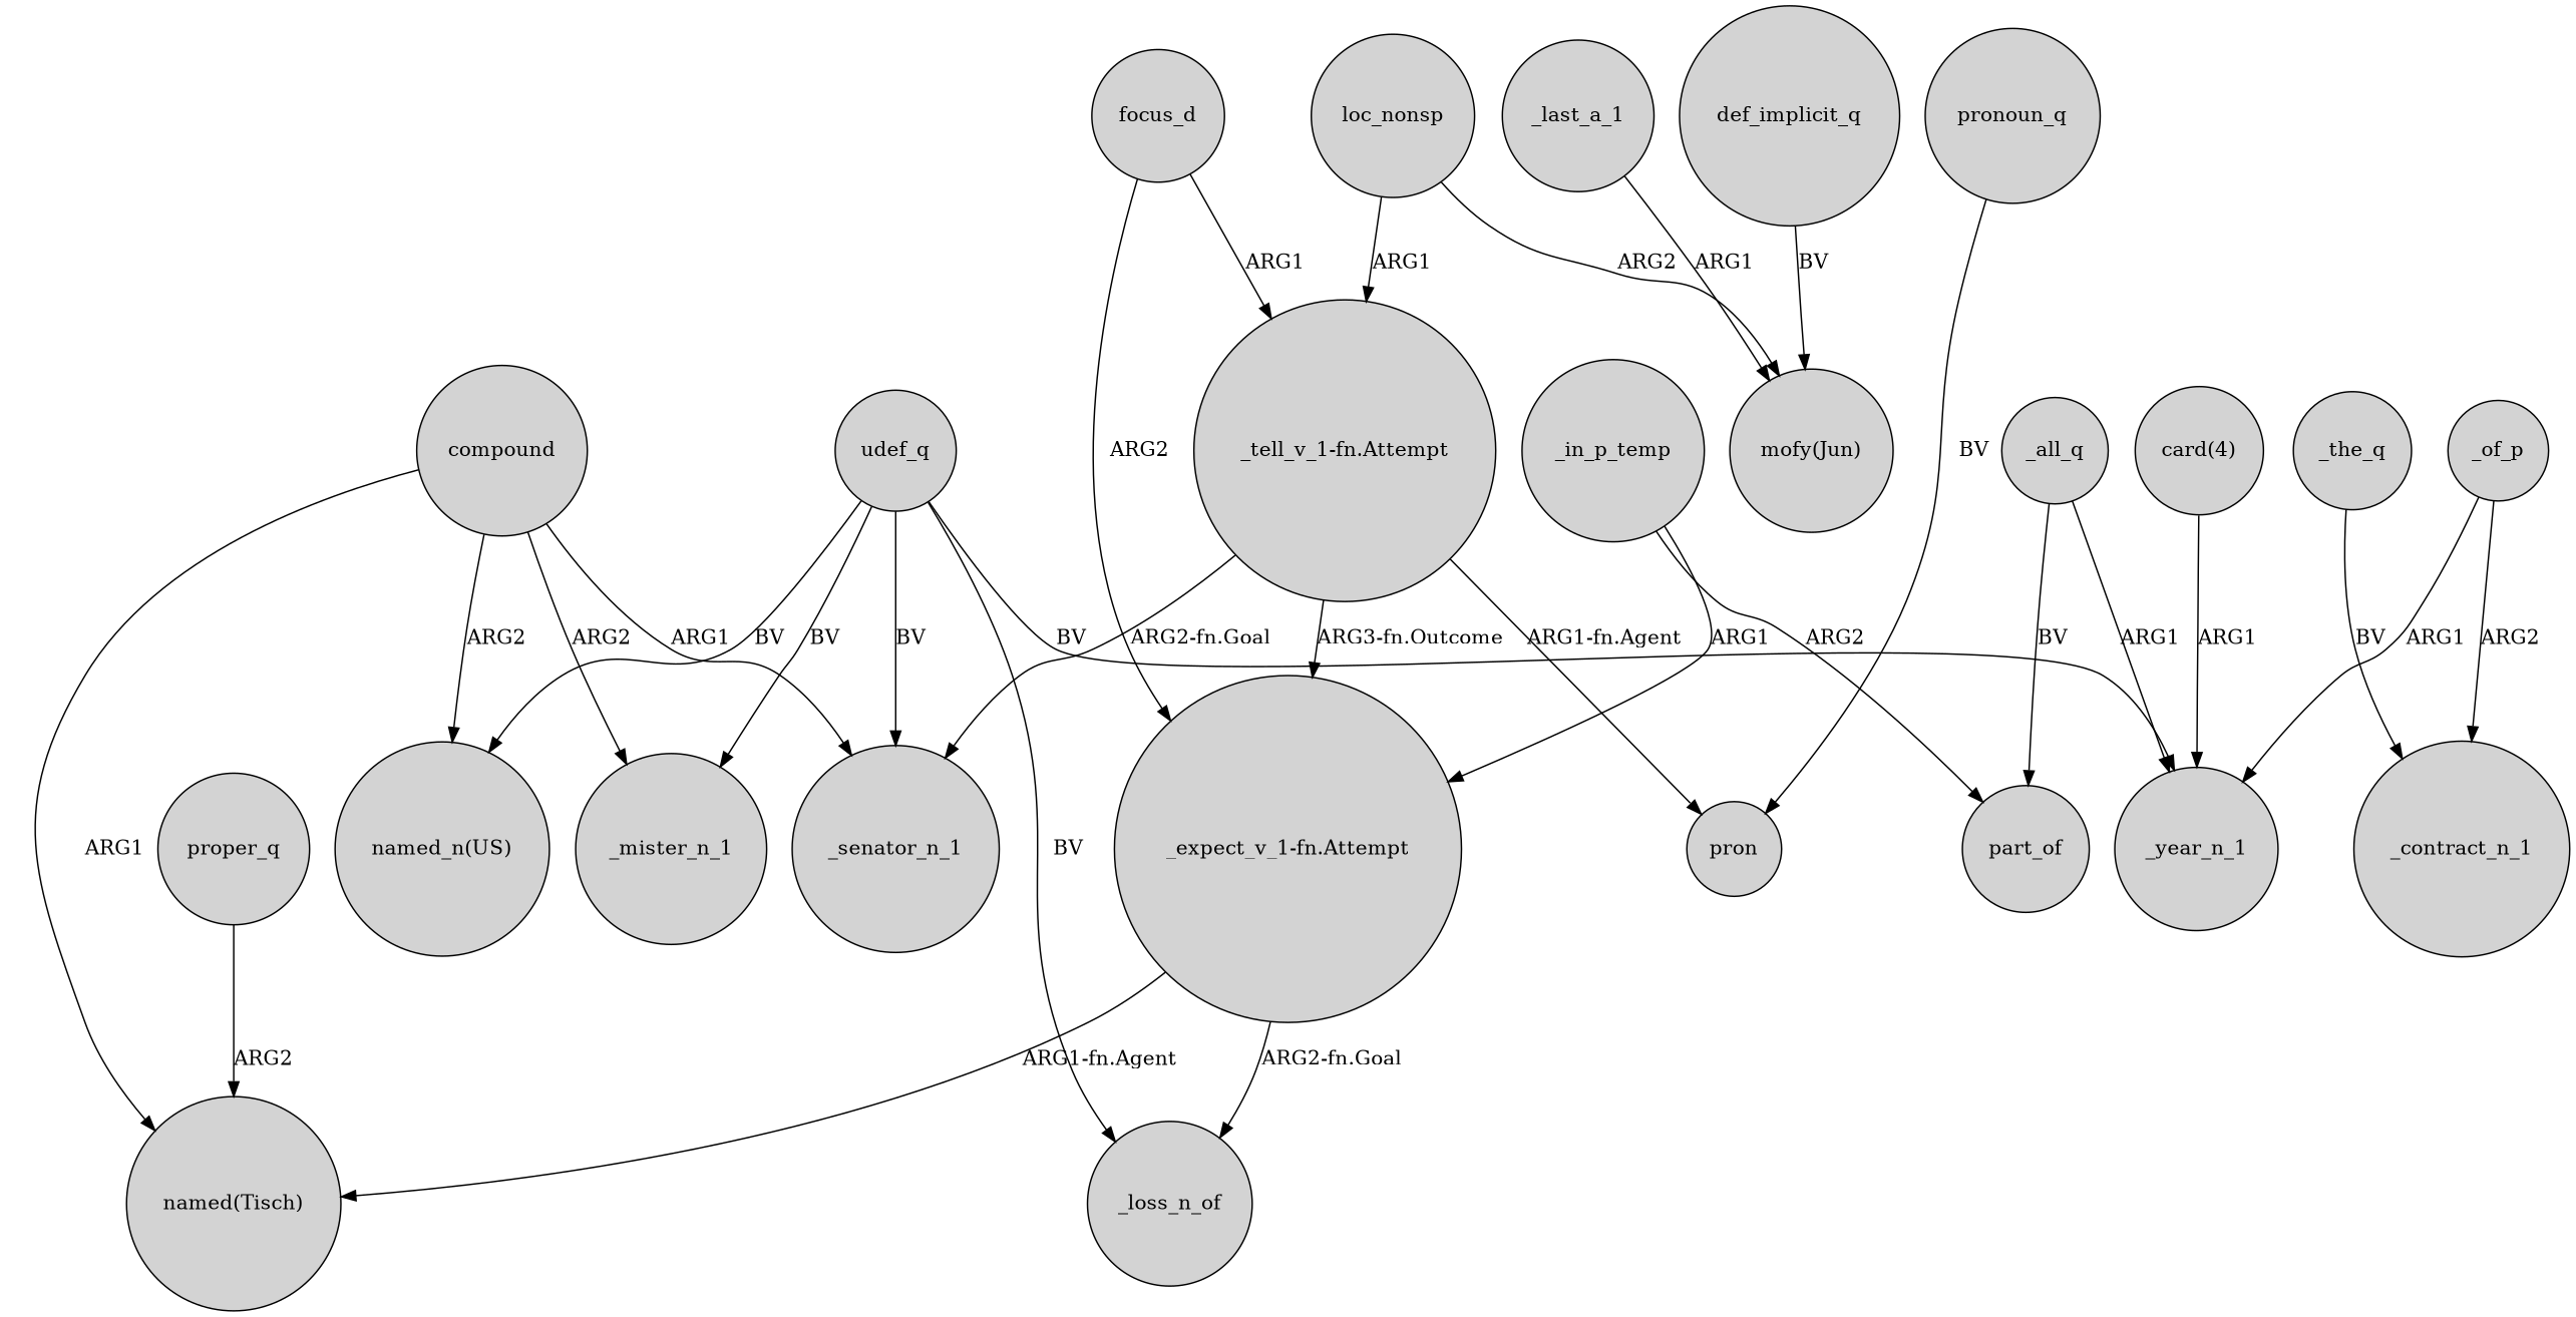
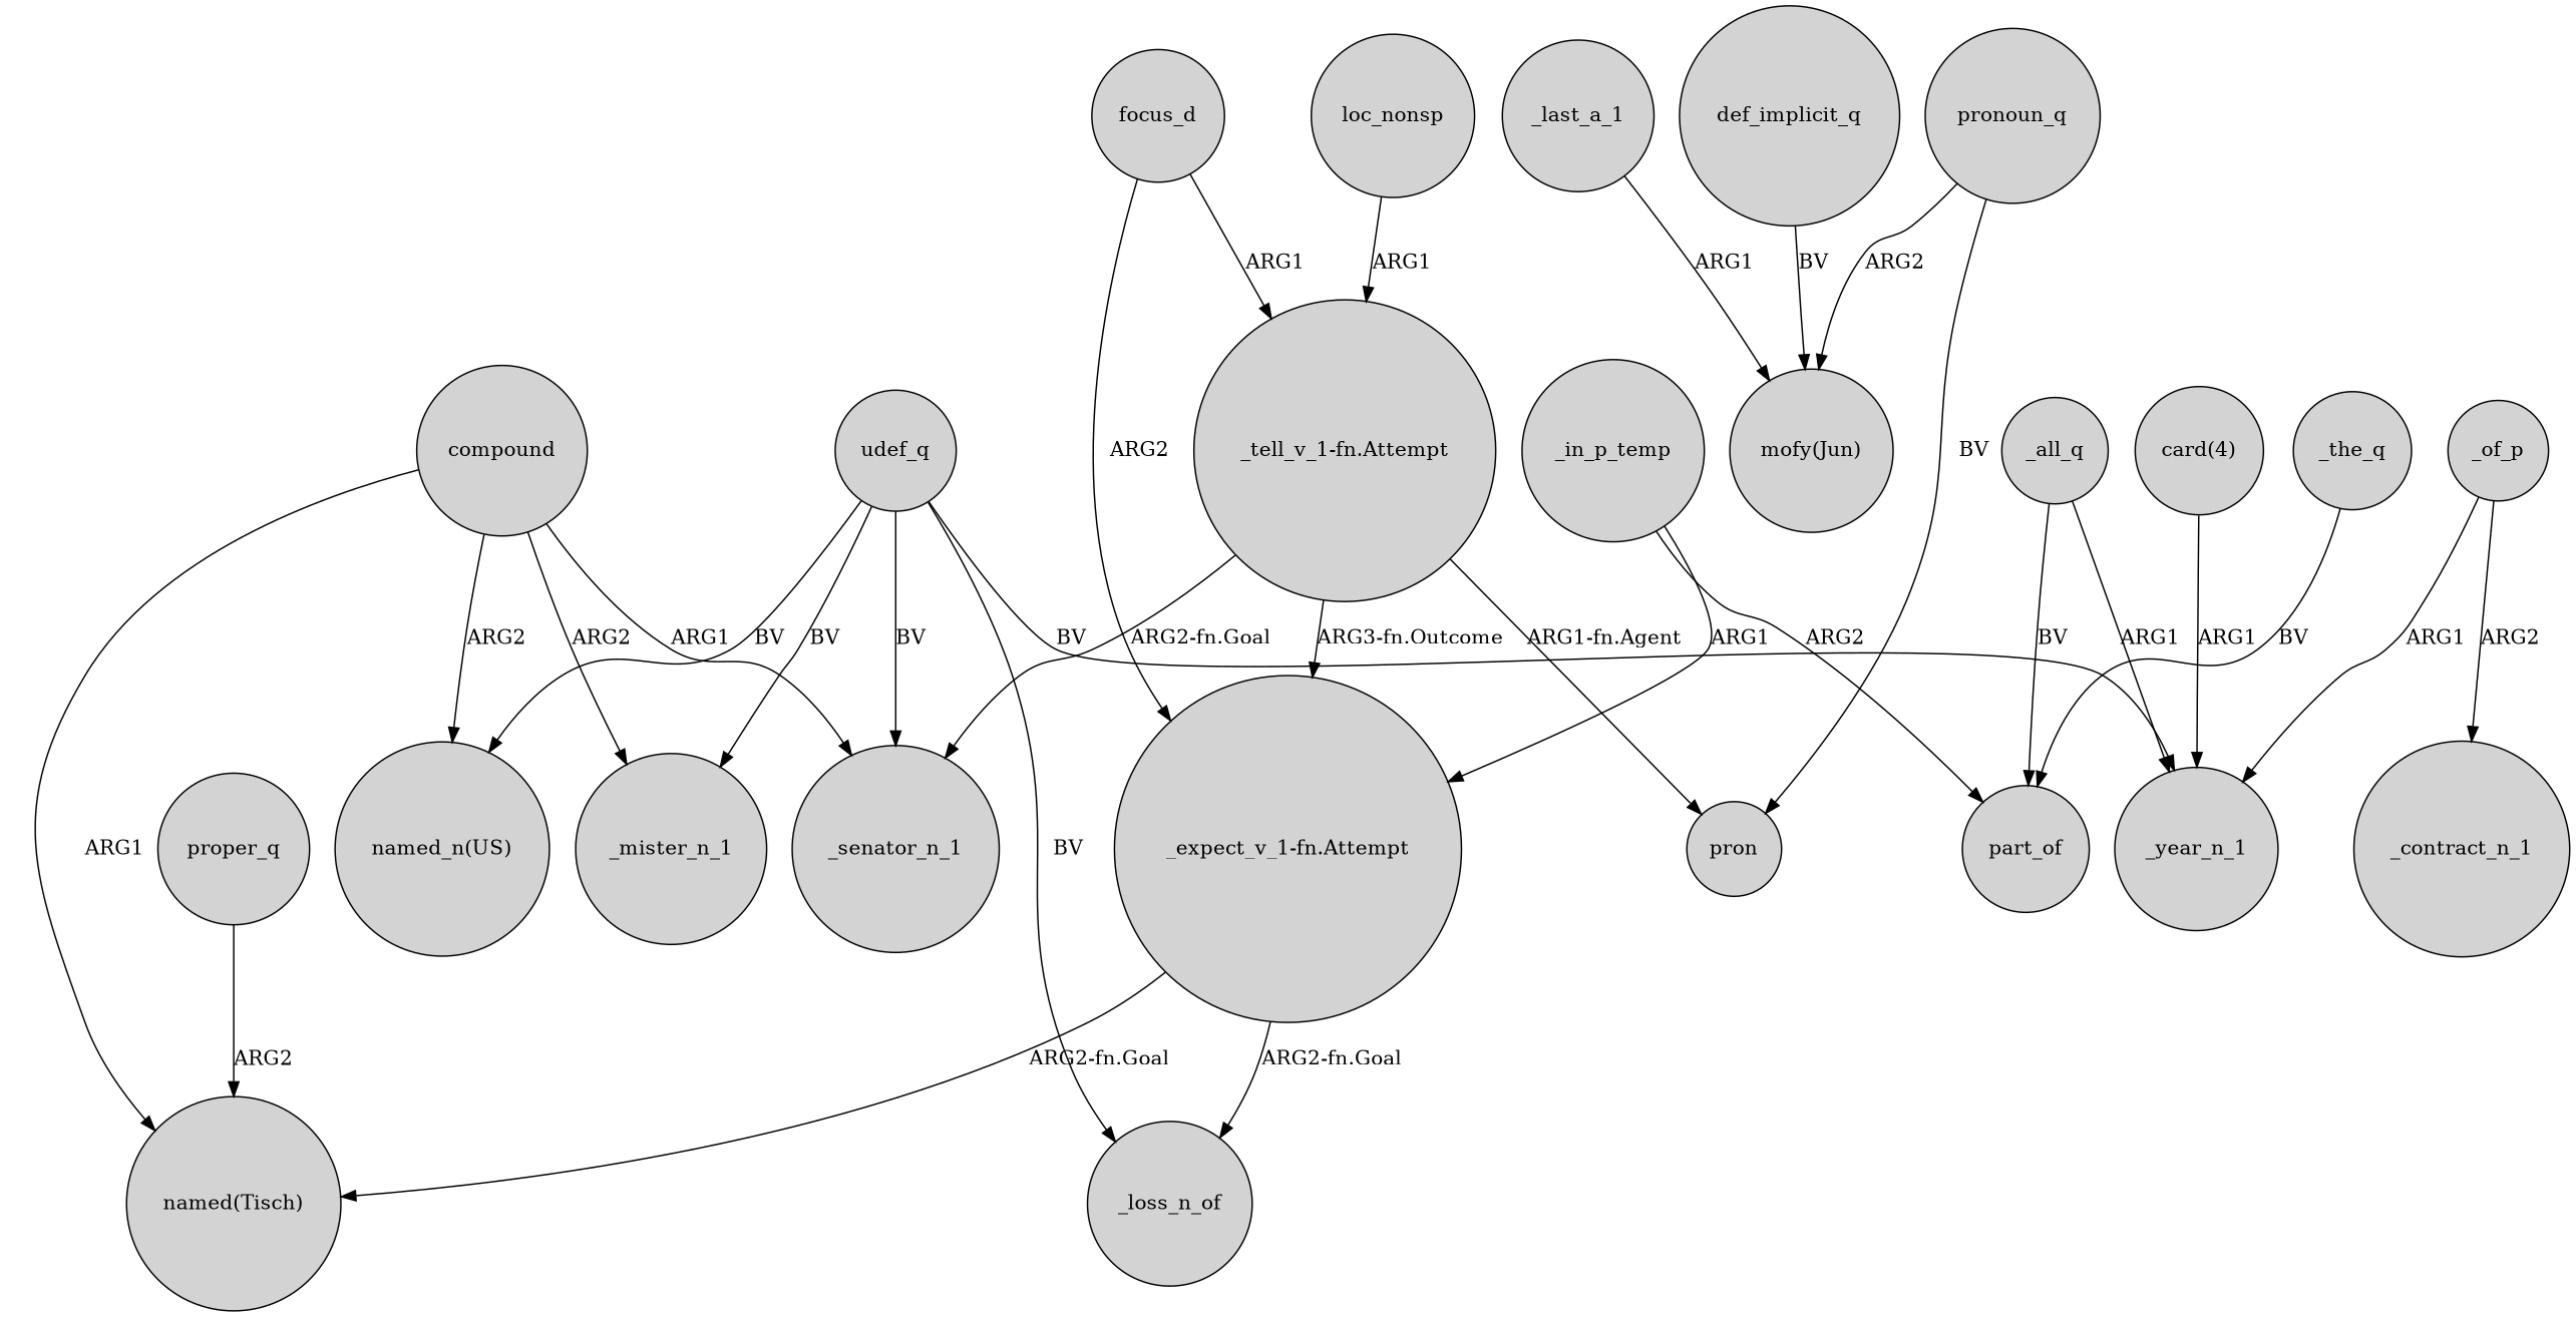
  digraph {
    node [shape=circle style=filled]
    compound
    _mister_n_1
    _senator_n_1
    "named_n(US)"
    "named(Tisch)"
    "_tell_v_1-fn.Attempt"
    pron
    "_expect_v_1-fn.Attempt"
    _loss_n_of
    focus_d
    _in_p_temp
    part_of
    "card(4)"
    _year_n_1
    _all_q
    udef_q
    def_implicit_q
    "mofy(Jun)"
    pronoun_q
    _last_a_1
    _of_p
    _contract_n_1
    loc_nonsp
    proper_q
    _the_q
    compound -> _mister_n_1 [label=ARG2]
    compound -> _senator_n_1 [label=ARG1]
    compound -> "named_n(US)" [label=ARG2]
    compound -> "named(Tisch)" [label=ARG1]
    "_tell_v_1-fn.Attempt" -> _senator_n_1 [label="ARG2-fn.Goal"]
    "_tell_v_1-fn.Attempt" -> pron [label="ARG1-fn.Agent"]
    "_tell_v_1-fn.Attempt" -> "_expect_v_1-fn.Attempt" [label="ARG3-fn.Outcome"]
-   "_expect_v_1-fn.Attempt" -> "named(Tisch)" [label="ARG1-fn.Agent"]
+   "_expect_v_1-fn.Attempt" -> "named(Tisch)" [label="ARG2-fn.Goal"]
    "_expect_v_1-fn.Attempt" -> _loss_n_of [label="ARG2-fn.Goal"]
    focus_d -> "_tell_v_1-fn.Attempt" [label=ARG1]
    focus_d -> "_expect_v_1-fn.Attempt" [label=ARG2]
    _in_p_temp -> "_expect_v_1-fn.Attempt" [label=ARG1]
    _in_p_temp -> part_of [label=ARG2]
    "card(4)" -> _year_n_1 [label=ARG1]
    _all_q -> part_of [label=BV]
    _all_q -> _year_n_1 [label=ARG1]
    udef_q -> _mister_n_1 [label=BV]
    udef_q -> _senator_n_1 [label=BV]
    udef_q -> "named_n(US)" [label=BV]
    udef_q -> _loss_n_of [label=BV]
    udef_q -> _year_n_1 [label=BV]
    def_implicit_q -> "mofy(Jun)" [label=BV]
    pronoun_q -> pron [label=BV]
    _last_a_1 -> "mofy(Jun)" [label=ARG1]
    _of_p -> _year_n_1 [label=ARG1]
    _of_p -> _contract_n_1 [label=ARG2]
    loc_nonsp -> "_tell_v_1-fn.Attempt" [label=ARG1]
-   loc_nonsp -> "mofy(Jun)" [label=ARG2]
+   pronoun_q -> "mofy(Jun)" [label=ARG2]
    proper_q -> "named(Tisch)" [label=ARG2]
-   _the_q -> _contract_n_1 [label=BV]
+   _the_q -> part_of [label=BV]
  }
